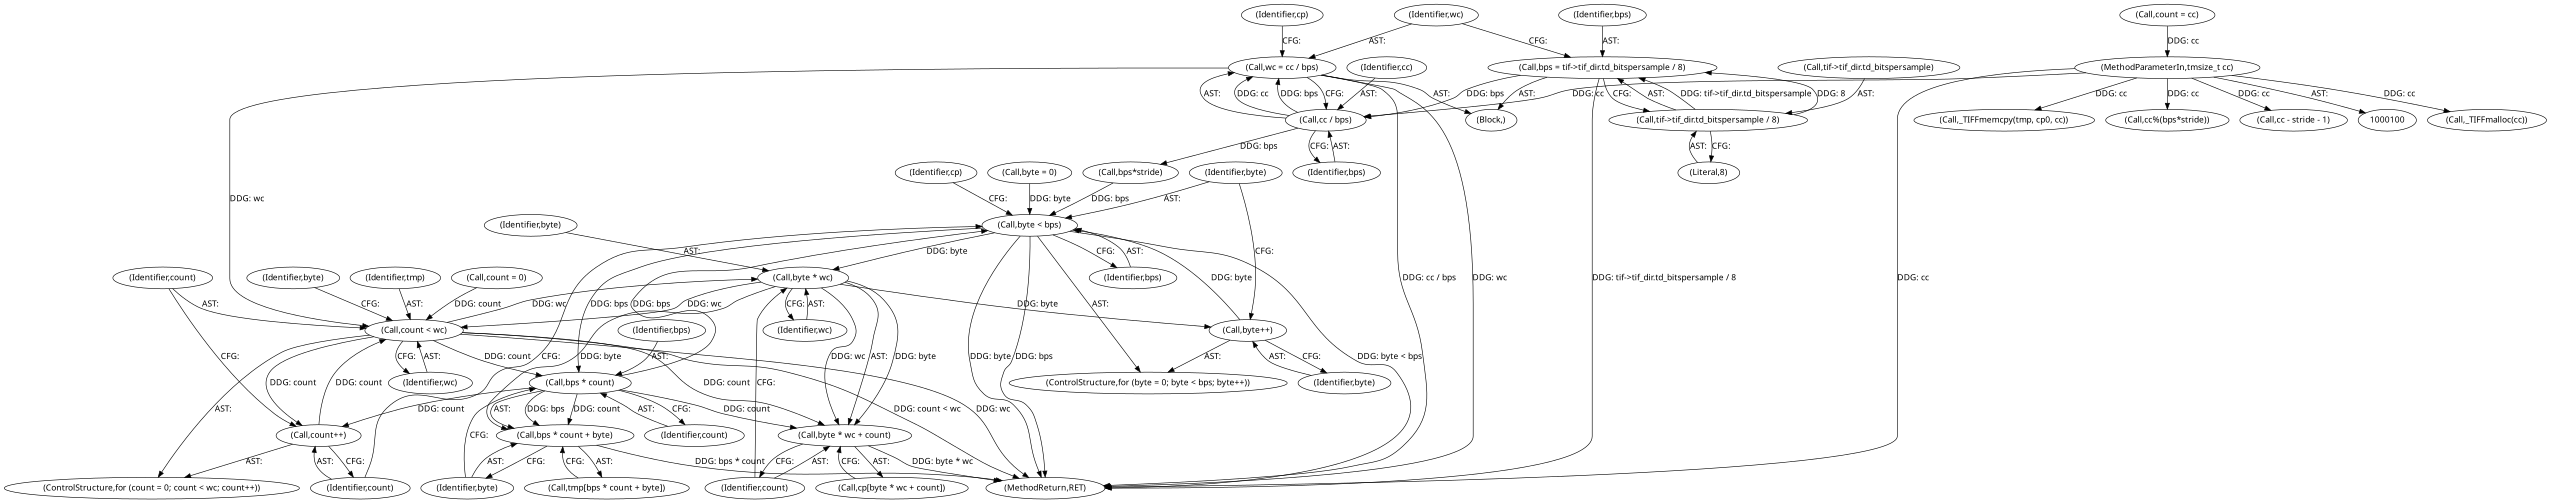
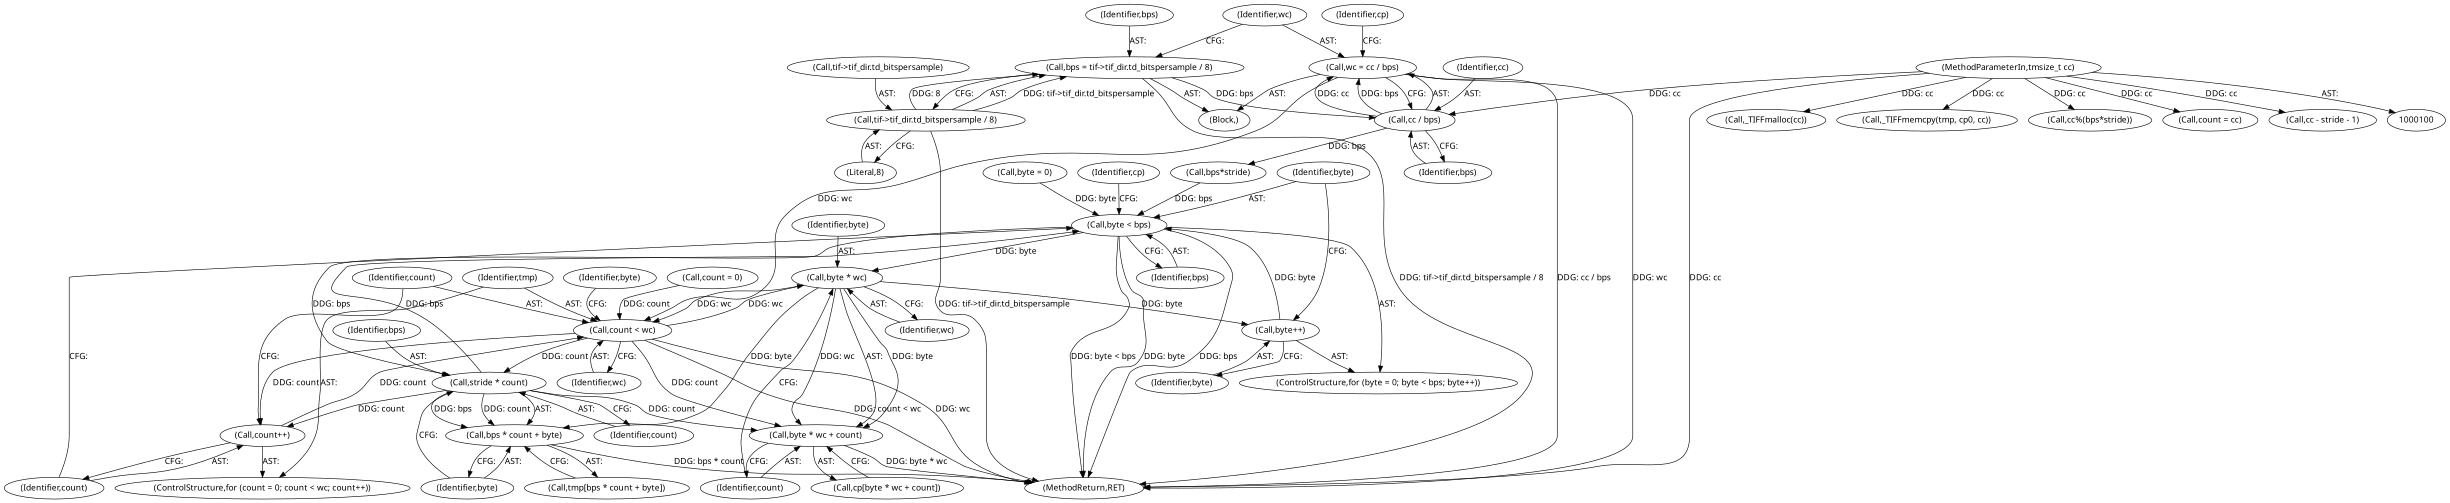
  digraph {
    fontname="Noto Sans"
    node [fontname="Noto Sans"]
    edge [fontname="Noto Sans"]
    n1 [label="(Call,wc = cc / bps)"]
    n2 [label="(Call,cc / bps)"]
    n3 [label="(Call,count < wc)"]
    n4 [label="(Block,)"]
    n5 [label="(MethodReturn,RET)"]
    n6 [label="(Call,bps*stride)"]
    n7 [label="(Identifier,bps)"]
    n8 [label="(Call,count++)"]
    n9 [label="(Call,byte * wc)"]
-   n10 [label="(Call,bps * count)"]
+   n10 [label="(Call,stride * count)"]
    n11 [label="(Call,byte * wc + count)"]
    n12 [label="(ControlStructure,for (count = 0; count < wc; count++))"]
    n13 [label="(Identifier,wc)"]
    n14 [label="(Call,byte < bps)"]
    n15 [label="(Call,_TIFFmalloc(cc))"]
    n16 [label="(MethodParameterIn,tmsize_t cc)"]
    n17 [label="(Call,_TIFFmemcpy(tmp, cp0, cc))"]
    n18 [label="(Call,cc%(bps*stride))"]
    n19 [label="(Call,count = cc)"]
    n20 [label="(Call,cc - stride - 1)"]
    1000100
    n22 [label="(Call,bps = tif->tif_dir.td_bitspersample / 8)"]
    n23 [label="(Call,tif->tif_dir.td_bitspersample / 8)"]
    n24 [label="(Literal,8)"]
    n25 [label="(Identifier,count)"]
    n26 [label="(Call,byte++)"]
    n27 [label="(Call,bps * count + byte)"]
    n28 [label="(Identifier,wc)"]
    n29 [label="(Identifier,count)"]
    n30 [label="(Identifier,count)"]
    n31 [label="(Call,cp[byte * wc + count])"]
    n32 [label="(ControlStructure,for (byte = 0; byte < bps; byte++))"]
    n33 [label="(Identifier,byte)"]
    n34 [label="(Identifier,byte)"]
    n35 [label="(Call,tmp[bps * count + byte])"]
    n36 [label="(Identifier,bps)"]
    n37 [label="(Call,count = 0)"]
    n38 [label="(Identifier,byte)"]
    n39 [label="(Identifier,bps)"]
    n40 [label="(Identifier,byte)"]
    n41 [label="(Identifier,bps)"]
    n42 [label="(Call,byte = 0)"]
    n43 [label="(Identifier,count)"]
    n44 [label="(Identifier,cc)"]
    n45 [label="(Identifier,wc)"]
    n46 [label="(Identifier,cp)"]
    n47 [label="(Identifier,byte)"]
    n48 [label="(Identifier,tmp)"]
    n49 [label="(Call,tif->tif_dir.td_bitspersample)"]
    n50 [label="(Identifier,cp)"]
    n1 -> n2 [label="CFG: "]
    n1 -> n3 [label="DDG: wc"]
    n1 -> n4 [label="AST: "]
    n1 -> n5 [label="DDG: cc / bps"]
    n1 -> n5 [label="DDG: wc"]
    n2 -> n1 [label="AST: "]
    n2 -> n1 [label="DDG: cc"]
    n2 -> n1 [label="DDG: bps"]
    n2 -> n6 [label="DDG: bps"]
    n2 -> n7 [label="CFG: "]
    n3 -> n5 [label="DDG: count < wc"]
    n3 -> n5 [label="DDG: wc"]
    n3 -> n8 [label="DDG: count"]
    n3 -> n9 [label="DDG: wc"]
    n3 -> n10 [label="DDG: count"]
    n3 -> n11 [label="DDG: count"]
-   n3 -> n12 [label="AST: "]
+   n48 -> n12 [label="AST: "]
    n3 -> n13 [label="CFG: "]
    n6 -> n14 [label="DDG: bps"]
    n7 -> n2 [label="AST: "]
    n8 -> n3 [label="DDG: count"]
    n8 -> n12 [label="AST: "]
    n8 -> n25 [label="CFG: "]
    n9 -> n3 [label="DDG: wc"]
    n9 -> n11 [label="AST: "]
    n9 -> n11 [label="DDG: byte"]
    n9 -> n11 [label="DDG: wc"]
    n9 -> n26 [label="DDG: byte"]
    n9 -> n27 [label="DDG: byte"]
    n9 -> n28 [label="CFG: "]
    n10 -> n8 [label="DDG: count"]
    n10 -> n11 [label="DDG: count"]
    n10 -> n14 [label="DDG: bps"]
    n10 -> n27 [label="AST: "]
    n10 -> n27 [label="DDG: bps"]
    n10 -> n27 [label="DDG: count"]
    n10 -> n29 [label="CFG: "]
    n11 -> n5 [label="DDG: byte * wc"]
    n11 -> n30 [label="CFG: "]
    n11 -> n31 [label="AST: "]
    n13 -> n3 [label="AST: "]
    n14 -> n5 [label="DDG: byte"]
    n14 -> n5 [label="DDG: bps"]
    n14 -> n5 [label="DDG: byte < bps"]
    n14 -> n9 [label="DDG: byte"]
    n14 -> n10 [label="DDG: bps"]
    n14 -> n32 [label="AST: "]
    n14 -> n36 [label="CFG: "]
    n16 -> n2 [label="DDG: cc"]
    n16 -> n5 [label="DDG: cc"]
    n16 -> n15 [label="DDG: cc"]
    n16 -> n17 [label="DDG: cc"]
    n16 -> n18 [label="DDG: cc"]
-   n19 -> n16 [label="DDG: cc"]
+   n16 -> n19 [label="DDG: cc"]
    n16 -> n20 [label="DDG: cc"]
    n16 -> 1000100 [label="AST: "]
    n22 -> n2 [label="DDG: bps"]
    n22 -> n4 [label="AST: "]
    n22 -> n5 [label="DDG: tif->tif_dir.td_bitspersample / 8"]
    n22 -> n23 [label="CFG: "]
+   n23 -> n5 [label="DDG: tif->tif_dir.td_bitspersample"]
    n23 -> n22 [label="AST: "]
    n23 -> n22 [label="DDG: tif->tif_dir.td_bitspersample"]
    n23 -> n22 [label="DDG: 8"]
    n23 -> n24 [label="CFG: "]
    n24 -> n23 [label="AST: "]
    n25 -> n8 [label="AST: "]
    n25 -> n14 [label="CFG: "]
    n26 -> n14 [label="DDG: byte"]
    n26 -> n32 [label="AST: "]
    n26 -> n33 [label="CFG: "]
    n27 -> n5 [label="DDG: bps * count"]
    n27 -> n34 [label="CFG: "]
    n27 -> n35 [label="AST: "]
    n28 -> n9 [label="AST: "]
    n29 -> n10 [label="AST: "]
    n30 -> n9 [label="CFG: "]
    n30 -> n11 [label="AST: "]
    n31 -> n11 [label="CFG: "]
    n33 -> n26 [label="AST: "]
    n34 -> n10 [label="CFG: "]
    n34 -> n27 [label="AST: "]
    n35 -> n27 [label="CFG: "]
    n36 -> n14 [label="AST: "]
    n37 -> n3 [label="DDG: count"]
    n38 -> n9 [label="AST: "]
    n39 -> n10 [label="AST: "]
    n40 -> n3 [label="CFG: "]
    n41 -> n22 [label="AST: "]
    n42 -> n14 [label="DDG: byte"]
    n43 -> n3 [label="AST: "]
    n43 -> n8 [label="CFG: "]
    n44 -> n2 [label="AST: "]
    n45 -> n1 [label="AST: "]
    n45 -> n22 [label="CFG: "]
    n46 -> n14 [label="CFG: "]
    n47 -> n14 [label="AST: "]
    n47 -> n26 [label="CFG: "]
    n48 -> n3 [label="AST: "]
    n49 -> n23 [label="AST: "]
    n50 -> n1 [label="CFG: "]
  }
